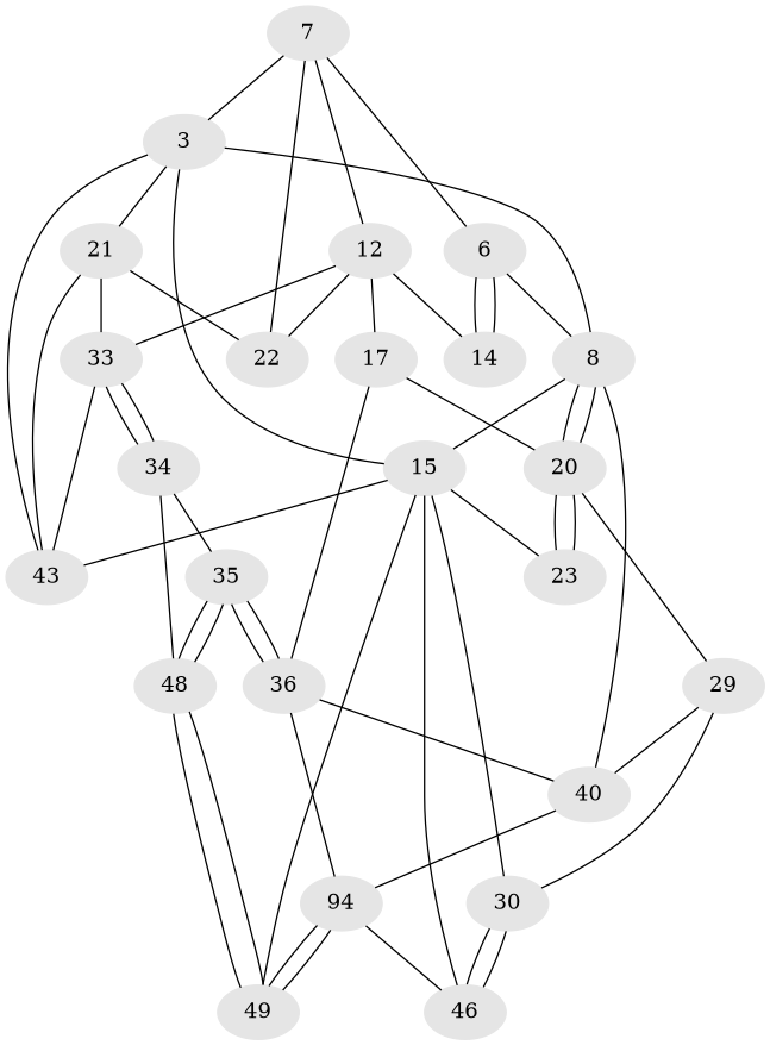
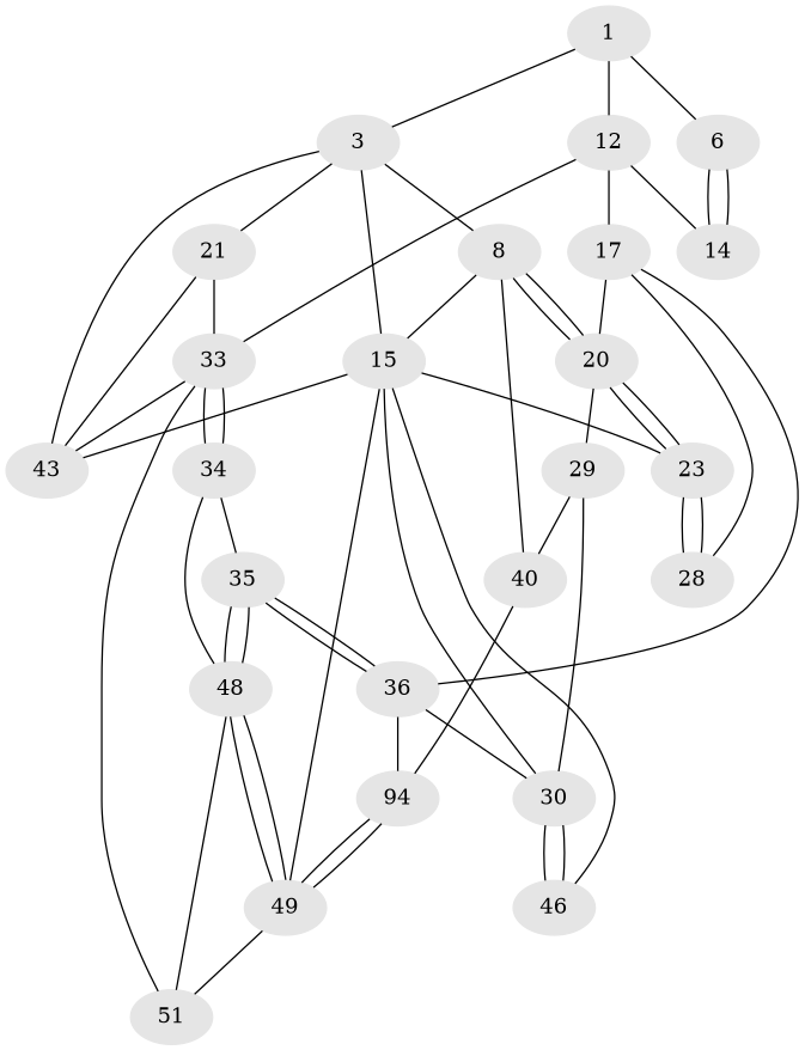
  graph {
    node [color=gray90 style=filled]
-   1 [super="+5+2" label=7]
+   1 [super="+5+2"]
    3 [super="+4"]
    6 [super="+7"]
    12 [super="+25+13"]
-   22 [super="+24"]
    8 [super="+9"]
    15 [super="+16+47"]
    21 [super="+37"]
    43
    14
    17 [super="+18"]
    33 [super="+39"]
    20
    40 [super="+41"]
    23
    30
    46
    49 [super="+53"]
    29
+   28
    36 [super="+42"]
    34
+   51
    n24 [label=94 super="+45"]
    35
    48 [super="+52"]
    1 -- 3
    1 -- 6
    1 -- 12
-   1 -- 22
    3 -- 8
    3 -- 15
    3 -- 21
    3 -- 43
-   6 -- 8
    6 -- 14 [weight=2]
    6 -- 14
-   12 -- 22
    12 -- 14
    12 -- 17 [weight=2]
    12 -- 33
    8 -- 15
    8 -- 20
    8 -- 20
    8 -- 40
    15 -- 43
    15 -- 23
    15 -- 30
    15 -- 46
    15 -- 49
-   21 -- 22 [weight=2]
    21 -- 43
    21 -- 33
    17 -- 20
+   17 -- 28
    17 -- 36
    33 -- 43
    33 -- 34
    33 -- 34
+   33 -- 51
    20 -- 23
    20 -- 23
    20 -- 29
    40 -- n24
+   23 -- 28
+   23 -- 28
    30 -- 46
    30 -- 46
+   49 -- 51
    29 -- 40
    29 -- 30
-   36 -- 40
+   36 -- 30
    36 -- n24
    34 -- 35
    34 -- 48
-   n24 -- 46
    n24 -- 49
    n24 -- 49
    35 -- 36
    35 -- 36
    35 -- 48
    35 -- 48
    48 -- 49
    48 -- 49
+   48 -- 51
  }
